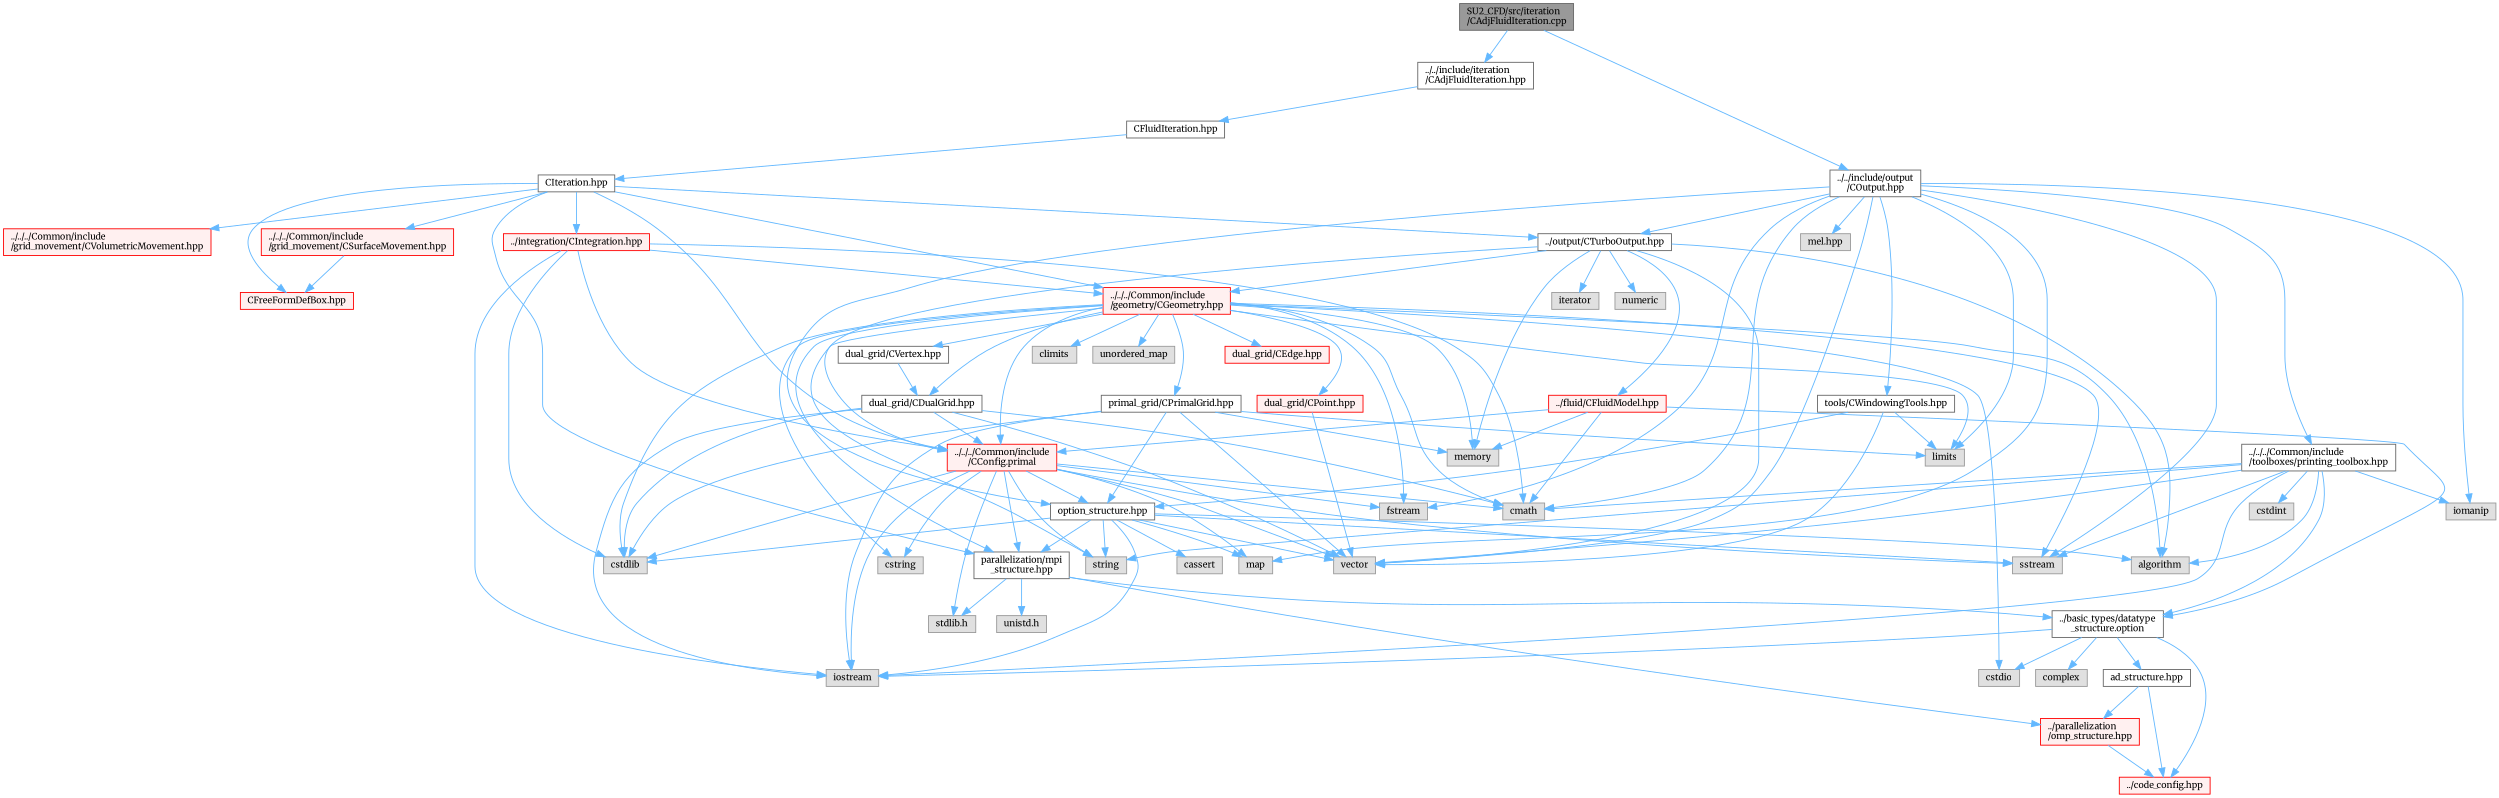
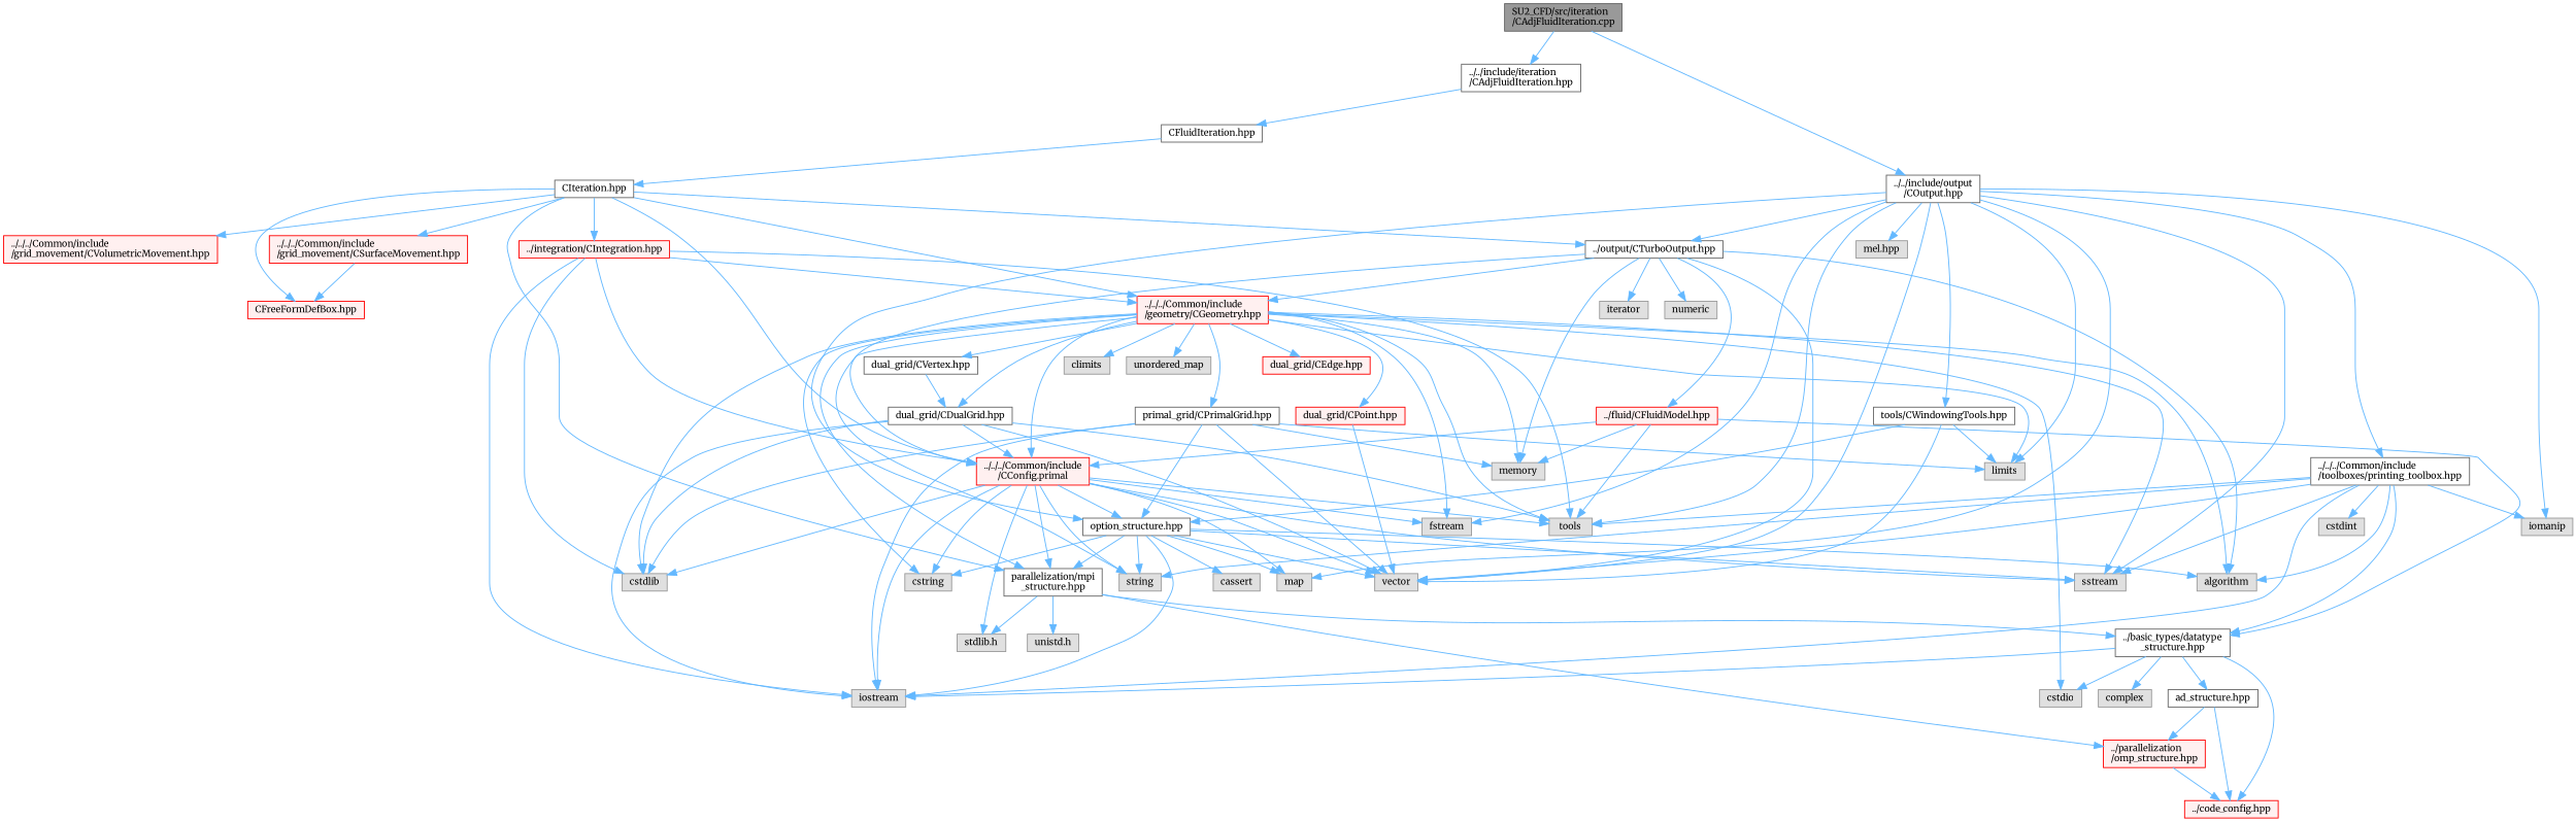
  digraph {
    fontname=Merriweather
    node [color=grey60 fillcolor="#E0E0E0" fontname=Merriweather fontsize=10 shape=box style=filled]
    edge [color=steelblue1 fontname=Merriweather fontsize=10 labelfontname=Helvetica labelfontsize=10 style=solid]
    n1 [color=gray40 fillcolor=grey60 fontcolor=black height=0.2 label="SU2_CFD/src/iteration\l/CAdjFluidIteration.cpp" width=0.4]
    n2 [color=grey40 fillcolor=white height=0.2 label="../../include/iteration\l/CAdjFluidIteration.hpp" width=0.4]
    n3 [color=grey40 fillcolor=white height=0.2 label="../../include/output\l/COutput.hpp" width=0.4]
    n4 [color=grey40 fillcolor=white height=0.2 label="CFluidIteration.hpp" width=0.4]
    n5 [color=grey40 fillcolor=white height=0.2 label="../output/CTurboOutput.hpp" width=0.4]
    n6 [height=0.2 label=fstream width=0.4]
    n7 [height=0.2 label=sstream width=0.4]
    n8 [height=0.2 label=vector width=0.4]
-   n9 [height=0.2 label=cmath width=0.4]
+   n9 [height=0.2 label=tools width=0.4]
    n10 [height=0.2 label=map width=0.4]
    n11 [color=grey40 fillcolor=white height=0.2 label="option_structure.hpp" width=0.4]
    n12 [height=0.2 label=limits width=0.4]
    n13 [height=0.2 label=iomanip width=0.4]
    n14 [color=grey40 fillcolor=white height=0.2 label="../../../Common/include\l/toolboxes/printing_toolbox.hpp" width=0.4]
    n15 [color=grey40 fillcolor=white height=0.2 label="tools/CWindowingTools.hpp" width=0.4]
    n16 [height=0.2 label="mel.hpp" width=0.4]
    n17 [color=grey40 fillcolor=white height=0.2 label="CIteration.hpp" width=0.4]
    n18 [color=red fillcolor="#FFF0F0" height=0.2 label="../../../Common/include\l/CConfig.primal" width=0.4]
    n19 [color=grey40 fillcolor=white height=0.2 label="parallelization/mpi\l_structure.hpp" width=0.4]
    n20 [color=red fillcolor="#FFF0F0" height=0.2 label="../../../Common/include\l/geometry/CGeometry.hpp" width=0.4]
    n21 [color=red fillcolor="#FFF0F0" height=0.2 label="../../../Common/include\l/grid_movement/CSurfaceMovement.hpp" width=0.4]
    n22 [color=red fillcolor="#FFF0F0" height=0.2 label="CFreeFormDefBox.hpp" width=0.4]
    n23 [color=red fillcolor="#FFF0F0" height=0.2 label="../../../Common/include\l/grid_movement/CVolumetricMovement.hpp" width=0.4]
    n24 [color=red fillcolor="#FFF0F0" height=0.2 label="../integration/CIntegration.hpp" width=0.4]
    n25 [height=0.2 label="stdlib.h" width=0.4]
    n26 [height=0.2 label=iostream width=0.4]
    n27 [height=0.2 label=cstdlib width=0.4]
    n28 [height=0.2 label=string width=0.4]
    n29 [height=0.2 label=cstring width=0.4]
-   n30 [color=grey40 fillcolor=white height=0.2 label="../basic_types/datatype\l_structure.option" width=0.4]
+   n30 [color=grey40 fillcolor=white height=0.2 label="../basic_types/datatype\l_structure.hpp" width=0.4]
    n31 [color=red fillcolor="#FFF0F0" height=0.2 label="../parallelization\l/omp_structure.hpp" width=0.4]
    n32 [height=0.2 label="unistd.h" width=0.4]
    n33 [height=0.2 label=cstdio width=0.4]
    n34 [height=0.2 label=algorithm width=0.4]
    n35 [height=0.2 label=climits width=0.4]
    n36 [height=0.2 label=memory width=0.4]
    n37 [height=0.2 label=unordered_map width=0.4]
    n38 [color=grey40 fillcolor=white height=0.2 label="primal_grid/CPrimalGrid.hpp" width=0.4]
    n39 [color=grey40 fillcolor=white height=0.2 label="dual_grid/CDualGrid.hpp" width=0.4]
    n40 [color=red fillcolor="#FFF0F0" height=0.2 label="dual_grid/CPoint.hpp" width=0.4]
    n41 [color=red fillcolor="#FFF0F0" height=0.2 label="dual_grid/CEdge.hpp" width=0.4]
    n42 [color=grey40 fillcolor=white height=0.2 label="dual_grid/CVertex.hpp" width=0.4]
    n43 [height=0.2 label=iterator width=0.4]
    n44 [height=0.2 label=numeric width=0.4]
    n45 [color=red fillcolor="#FFF0F0" height=0.2 label="../fluid/CFluidModel.hpp" width=0.4]
    n46 [height=0.2 label=cassert width=0.4]
    n47 [height=0.2 label=complex width=0.4]
    n48 [color=red fillcolor="#FFF0F0" height=0.2 label="../code_config.hpp" width=0.4]
    n49 [color=grey40 fillcolor=white height=0.2 label="ad_structure.hpp" width=0.4]
    n50 [height=0.2 label=cstdint width=0.4]
    n1 -> n2
    n1 -> n3
    n2 -> n4
    n3 -> n5
    n3 -> n6
    n3 -> n7
    n3 -> n8
    n3 -> n9
    n3 -> n10
    n3 -> n11
    n3 -> n12
    n3 -> n13
    n3 -> n14
    n3 -> n15
    n3 -> n16
    n4 -> n17
    n5 -> n8
    n5 -> n18
    n5 -> n20
    n5 -> n34
    n5 -> n36
    n5 -> n43
    n5 -> n44
    n5 -> n45
    n11 -> n7
    n11 -> n8
    n11 -> n10
    n11 -> n19
    n11 -> n26
-   n11 -> n27
+   n11 -> n29
    n11 -> n28
    n11 -> n34
    n11 -> n46
    n14 -> n7
    n14 -> n8
    n14 -> n9
    n14 -> n13
    n14 -> n26
    n14 -> n28
    n14 -> n30
    n14 -> n34
    n14 -> n50
    n15 -> n8
    n15 -> n11
    n15 -> n12
    n17 -> n5
    n17 -> n18
    n17 -> n19
    n17 -> n20
    n17 -> n21
    n17 -> n22
    n17 -> n23
    n17 -> n24
    n18 -> n6
    n18 -> n7
    n18 -> n8
    n18 -> n9
    n18 -> n10
    n18 -> n11
    n18 -> n19
    n18 -> n25
    n18 -> n26
    n18 -> n27
    n18 -> n28
    n18 -> n29
    n19 -> n25
    n19 -> n30
    n19 -> n31
    n19 -> n32
    n20 -> n6
    n20 -> n7
    n20 -> n9
    n20 -> n12
    n20 -> n18
    n20 -> n19
    n20 -> n27
    n20 -> n28
    n20 -> n29
    n20 -> n33
    n20 -> n34
    n20 -> n35
    n20 -> n36
    n20 -> n37
    n20 -> n38
    n20 -> n39
    n20 -> n40
    n20 -> n41
    n20 -> n42
    n21 -> n22
    n24 -> n9
    n24 -> n18
    n24 -> n20
    n24 -> n26
    n24 -> n27
    n30 -> n26
    n30 -> n33
    n30 -> n47
    n30 -> n48
    n30 -> n49
    n31 -> n48
    n38 -> n8
    n38 -> n11
    n38 -> n12
    n38 -> n26
    n38 -> n27
    n38 -> n36
    n39 -> n8
    n39 -> n9
    n39 -> n18
    n39 -> n26
    n39 -> n27
    n40 -> n8
    n42 -> n39
    n45 -> n9
    n45 -> n18
    n45 -> n30
    n45 -> n36
    n49 -> n31
    n49 -> n48
  }
